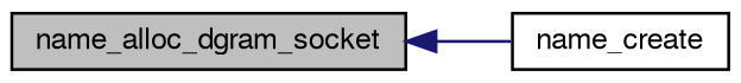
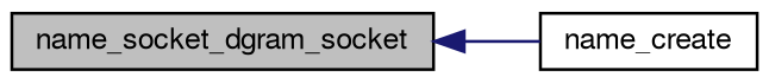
  digraph {
    rankdir=LR
    node [color=black fontname=FreeSans fontsize=10 shape=record style=filled]
-   n1 [fillcolor=grey75 fontcolor=black height=0.2 label=name_alloc_dgram_socket width=0.4]
+   n1 [fillcolor=grey75 fontcolor=black height=0.2 label=name_socket_dgram_socket width=0.4]
    n2 [fillcolor=white height=0.2 label=name_create width=0.4]
    n1 -> n2 [color=midnightblue dir=back fontname=FreeSans fontsize=10 labelfontname=FreeSans labelfontsize=10 style=solid]
  }
